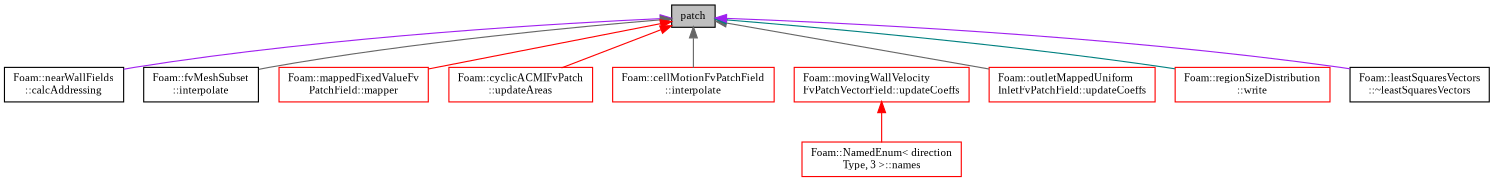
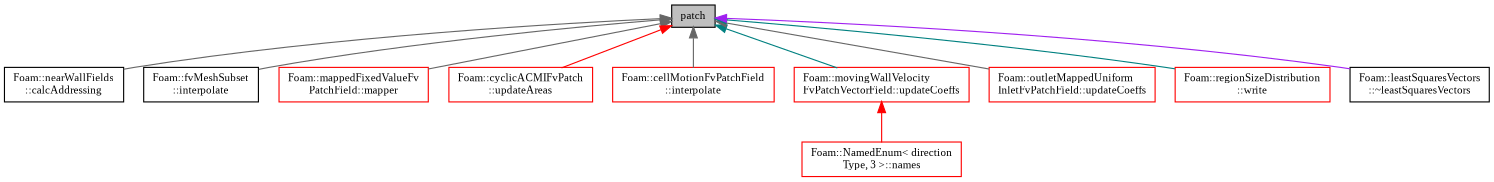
  digraph {
    fontname="Liberation Serif"
    rankdir=TB
    node [color=red fontname="Liberation Serif" fontsize=10 shape=record]
    edge [color=gray40 dir=back fontname="Liberation Serif" fontsize=10 labelfontname=FreeSans labelfontsize=10 style=solid]
    n1 [color=black fillcolor=grey75 fontcolor=black height=0.2 label=patch style=filled width=0.4]
    n2 [color=black height=0.2 label="Foam::nearWallFields\l::calcAddressing" width=0.4]
    n3 [color=black height=0.2 label="Foam::fvMeshSubset\l::interpolate" width=0.4]
    n4 [height=0.2 label="Foam::mappedFixedValueFv\lPatchField::mapper" width=0.4]
    n5 [height=0.2 label="Foam::cyclicACMIFvPatch\l::updateAreas" width=0.4]
    n6 [height=0.2 label="Foam::cellMotionFvPatchField\l::interpolate" width=0.4]
    n7 [height=0.2 label="Foam::movingWallVelocity\lFvPatchVectorField::updateCoeffs" width=0.4]
    n8 [height=0.2 label="Foam::outletMappedUniform\lInletFvPatchField::updateCoeffs" width=0.4]
    n9 [height=0.2 label="Foam::regionSizeDistribution\l::write" width=0.4]
    n10 [color=black height=0.2 label="Foam::leastSquaresVectors\l::~leastSquaresVectors" width=0.4]
    n11 [height=0.2 label="Foam::NamedEnum\< direction\lType, 3 \>::names" width=0.4]
-   n1 -> n2 [color=purple]
+   n1 -> n2
    n1 -> n3
-   n1 -> n4 [color=red]
+   n1 -> n4
    n1 -> n5 [color=red]
    n1 -> n6
+   n1 -> n7 [color=teal]
    n1 -> n8
    n1 -> n9 [color=teal]
    n1 -> n10 [color=purple]
    n7 -> n11 [color=red]
  }
